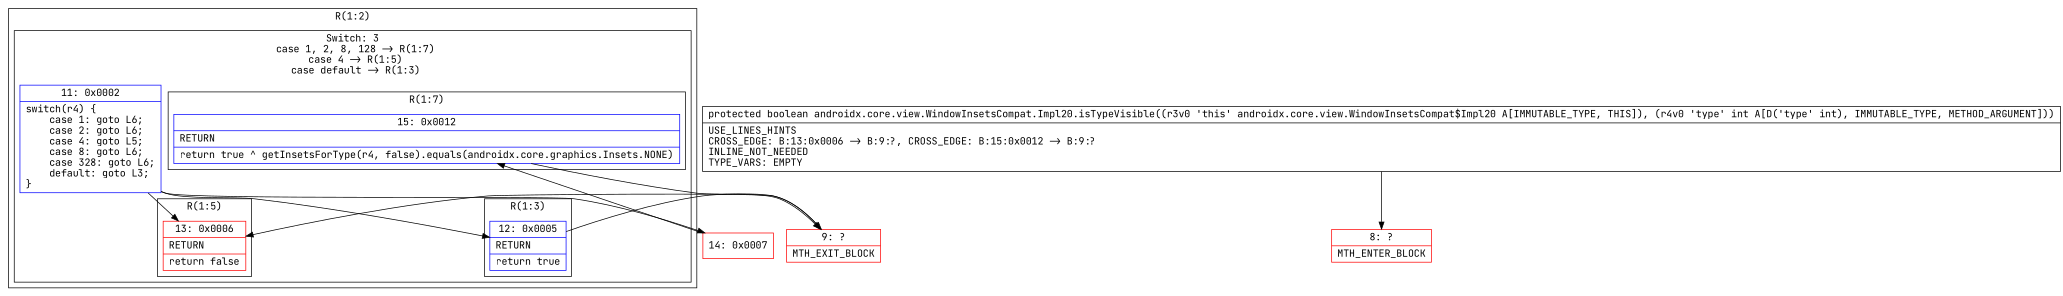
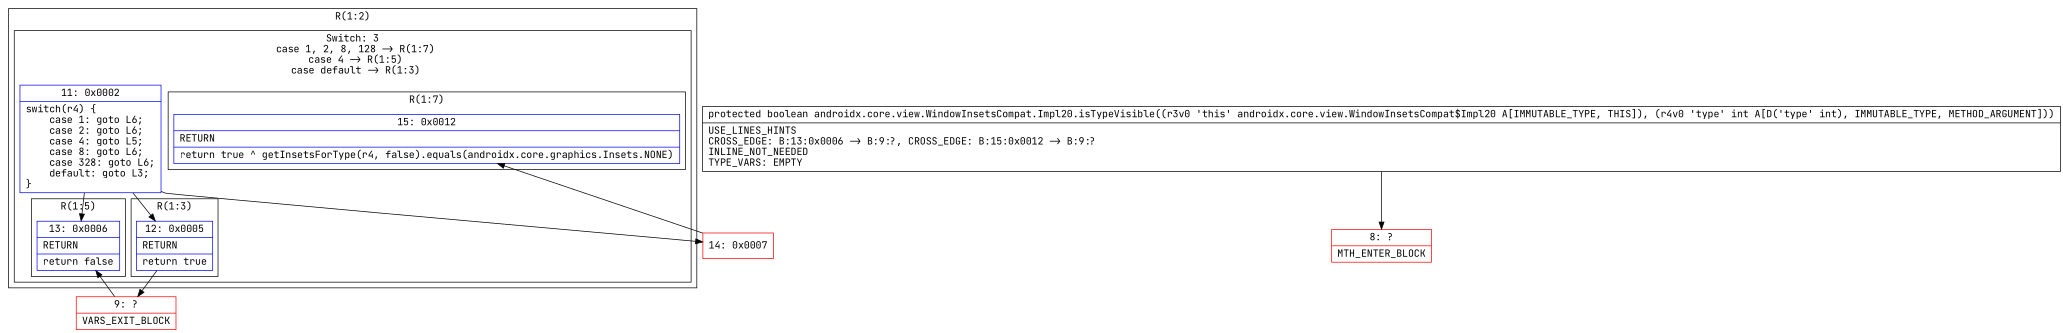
  digraph {
    fontname="JetBrains Mono"
    node [color=blue fontname="JetBrains Mono" shape=record]
    edge [fontname="JetBrains Mono"]
    n1 [label="{15\:\ 0x0012|RETURN\l|return true ^ getInsetsForType(r4, false).equals(androidx.core.graphics.Insets.NONE)\l}"]
-   n2 [color=red label="{13\:\ 0x0006|RETURN\l|return false\l}"]
+   n2 [label="{13\:\ 0x0006|RETURN\l|return false\l}"]
    n3 [label="{12\:\ 0x0005|RETURN\l|return true\l}"]
    n4 [label="{11\:\ 0x0002|switch(r4) \{\l    case 1: goto L6;\l    case 2: goto L6;\l    case 4: goto L5;\l    case 8: goto L6;\l    case 328: goto L6;\l    default: goto L3;\l\}\l}"]
-   n5 [color=red label="{9\:\ ?|MTH_EXIT_BLOCK\l}"]
+   n5 [color=red label="{9\:\ ?|VARS_EXIT_BLOCK\l}"]
    n6 [color=red label="{14\:\ 0x0007}"]
    n7 [color=red label="{8\:\ ?|MTH_ENTER_BLOCK\l}"]
    n8 [label="{protected boolean androidx.core.view.WindowInsetsCompat.Impl20.isTypeVisible((r3v0 'this' androidx.core.view.WindowInsetsCompat$Impl20 A[IMMUTABLE_TYPE, THIS]), (r4v0 'type' int A[D('type' int), IMMUTABLE_TYPE, METHOD_ARGUMENT]))  | USE_LINES_HINTS\lCROSS_EDGE: B:13:0x0006 \-\> B:9:?, CROSS_EDGE: B:15:0x0012 \-\> B:9:?\lINLINE_NOT_NEEDED\lTYPE_VARS: EMPTY\l}" color=""]
    subgraph cluster_1 {
      label="R(1:2)"
      subgraph cluster_2 {
        label="Switch: 3\n case 1, 2, 8, 128 -> R(1:7)\n case 4 -> R(1:5)\n case default -> R(1:3)"
        n4
        subgraph cluster_3 {
          label="R(1:7)"
          n1
        }
        subgraph cluster_4 {
          label="R(1:5)"
          n2
        }
        subgraph cluster_5 {
          label="R(1:3)"
          n3
        }
      }
    }
-   n1 -> n5
    n3 -> n5
    n4 -> n2
    n4 -> n3
    n4 -> n6
    n5 -> n2
    n6 -> n1
    n8 -> n7
  }
